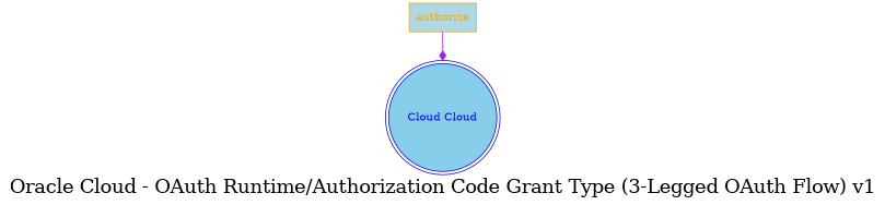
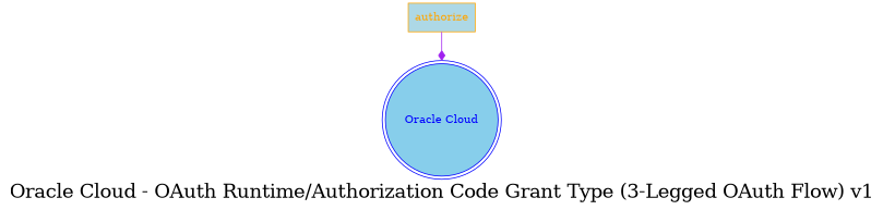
  digraph {
    fontsize=24
    label="Oracle Cloud - OAuth Runtime/Authorization Code Grant Type (3-Legged OAuth Flow) v1"
    splines=true
    node [style=filled]
-   "Oracle Cloud" [color=blue fontcolor=blue shape=doublecircle fillcolor=skyblue label="Cloud Cloud"]
+   "Oracle Cloud" [color=blue fontcolor=blue shape=doublecircle fillcolor=skyblue]
    authorize [color=orange fontcolor=orange shape=box fillcolor=lightblue]
    authorize -> "Oracle Cloud" [arrowhead=diamond arrowtail=none color=purple fontcolor=orange]
  }
